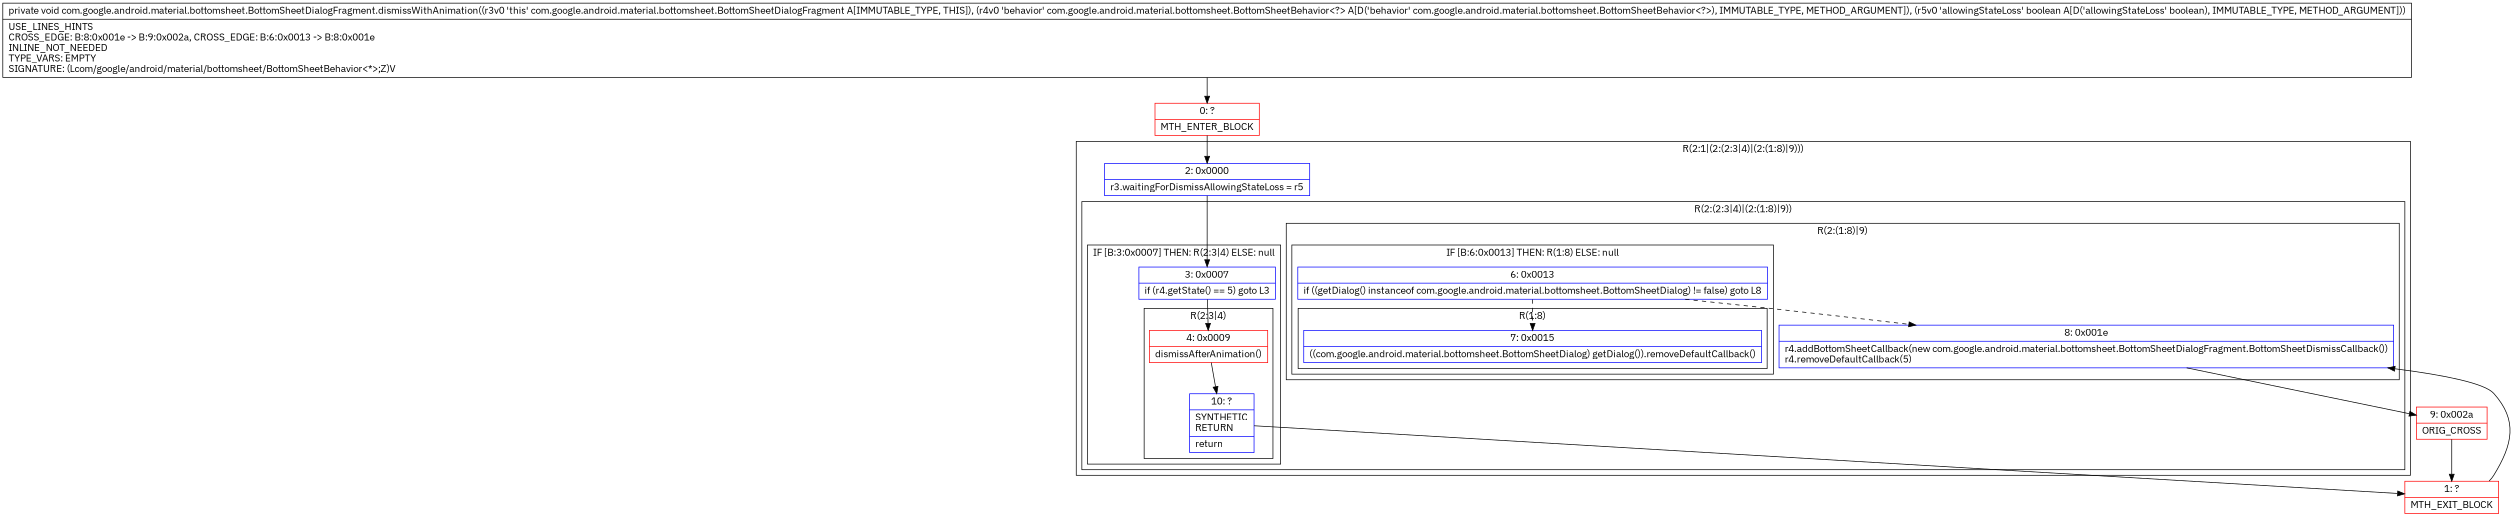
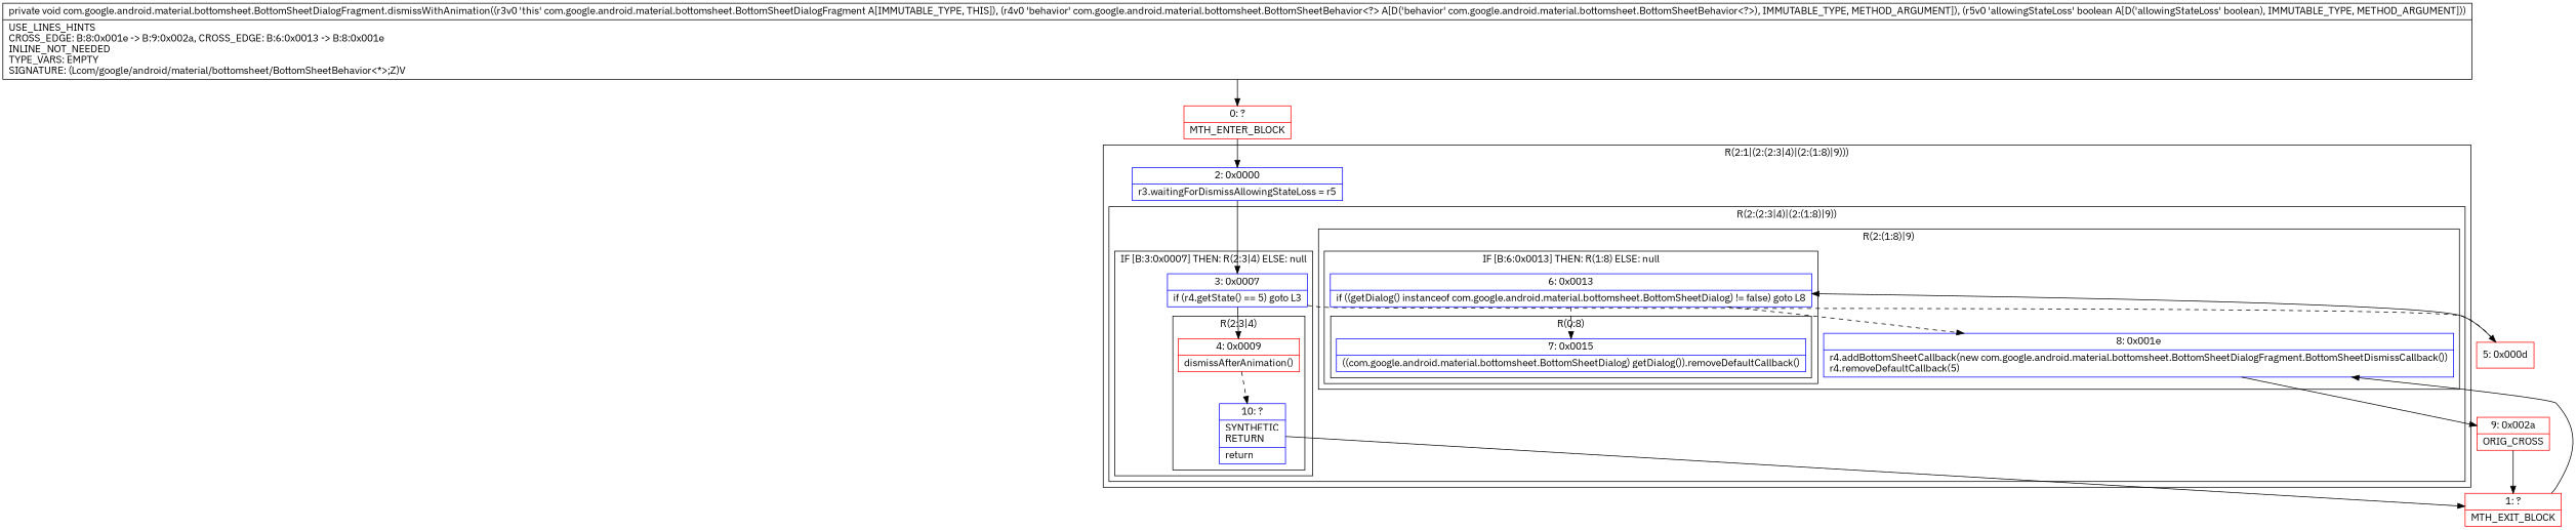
  digraph {
    fontname="IBM Plex Sans"
    node [color=blue fontname="IBM Plex Sans" shape=record]
    edge [fontname="IBM Plex Sans"]
    n1 [color=red label="{4\:\ 0x0009|dismissAfterAnimation()\l}"]
    n2 [label="{10\:\ ?|SYNTHETIC\lRETURN\l|return\l}"]
    n3 [label="{3\:\ 0x0007|if (r4.getState() == 5) goto L3\l}"]
    n4 [label="{7\:\ 0x0015|((com.google.android.material.bottomsheet.BottomSheetDialog) getDialog()).removeDefaultCallback()\l}"]
    n5 [label="{6\:\ 0x0013|if ((getDialog() instanceof com.google.android.material.bottomsheet.BottomSheetDialog) != false) goto L8\l}"]
    n6 [label="{8\:\ 0x001e|r4.addBottomSheetCallback(new com.google.android.material.bottomsheet.BottomSheetDialogFragment.BottomSheetDismissCallback())\lr4.removeDefaultCallback(5)\l}"]
    n7 [label="{2\:\ 0x0000|r3.waitingForDismissAllowingStateLoss = r5\l}"]
    n8 [color=red label="{1\:\ ?|MTH_EXIT_BLOCK\l}"]
+   n9 [color=red label="{5\:\ 0x000d}"]
    n10 [color=red label="{9\:\ 0x002a|ORIG_CROSS\l}"]
    n11 [color=red label="{0\:\ ?|MTH_ENTER_BLOCK\l}"]
    n12 [label="{private void com.google.android.material.bottomsheet.BottomSheetDialogFragment.dismissWithAnimation((r3v0 'this' com.google.android.material.bottomsheet.BottomSheetDialogFragment A[IMMUTABLE_TYPE, THIS]), (r4v0 'behavior' com.google.android.material.bottomsheet.BottomSheetBehavior\<?\> A[D('behavior' com.google.android.material.bottomsheet.BottomSheetBehavior\<?\>), IMMUTABLE_TYPE, METHOD_ARGUMENT]), (r5v0 'allowingStateLoss' boolean A[D('allowingStateLoss' boolean), IMMUTABLE_TYPE, METHOD_ARGUMENT]))  | USE_LINES_HINTS\lCROSS_EDGE: B:8:0x001e \-\> B:9:0x002a, CROSS_EDGE: B:6:0x0013 \-\> B:8:0x001e\lINLINE_NOT_NEEDED\lTYPE_VARS: EMPTY\lSIGNATURE: (Lcom\/google\/android\/material\/bottomsheet\/BottomSheetBehavior\<*\>;Z)V\l}" color=""]
    subgraph cluster_1 {
      label="R(2:1|(2:(2:3|4)|(2:(1:8)|9)))"
      n7
      subgraph cluster_2 {
        label="R(2:(2:3|4)|(2:(1:8)|9))"
        subgraph cluster_3 {
          label="IF [B:3:0x0007] THEN: R(2:3|4) ELSE: null"
          n3
          subgraph cluster_4 {
            label="R(2:3|4)"
            n1
            n2
          }
        }
        subgraph cluster_5 {
          label="R(2:(1:8)|9)"
          n6
          subgraph cluster_6 {
            label="IF [B:6:0x0013] THEN: R(1:8) ELSE: null"
            n5
            subgraph cluster_7 {
-             label="R(1:8)"
+             label="R(0:8)"
              n4
            }
          }
        }
      }
    }
-   n1 -> n2
+   n1 -> n2 [style=dashed]
    n2 -> n8
    n3 -> n1
+   n3 -> n9 [style=dashed]
    n5 -> n4 [style=dashed]
    n5 -> n6 [style=dashed]
    n6 -> n10
    n7 -> n3
    n8 -> n6
+   n9 -> n5
    n10 -> n8
    n11 -> n7
    n12 -> n11
  }
